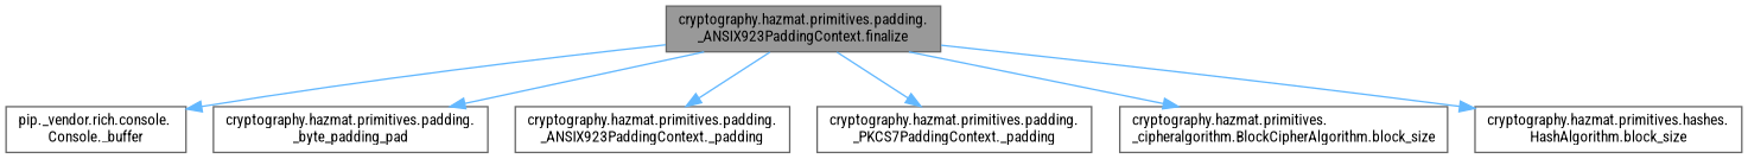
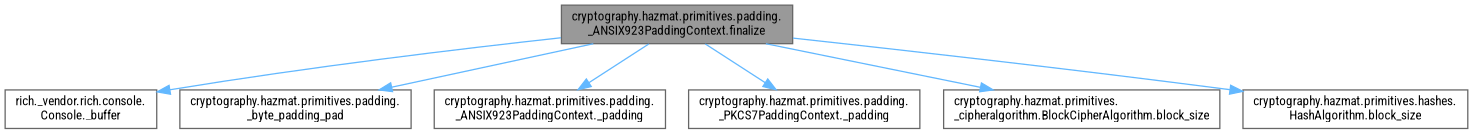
  digraph {
    rankdir=TB
    fontname="Roboto Condensed"
    node [color=grey40 fillcolor=white fontname="Roboto Condensed" fontsize=10 shape=box style=filled]
    edge [color=steelblue1 fontname="Roboto Condensed" fontsize=10 labelfontname=Helvetica labelfontsize=10 style=solid]
    n1 [color=gray40 fillcolor=grey60 fontcolor=black height=0.2 label="cryptography.hazmat.primitives.padding.\l_ANSIX923PaddingContext.finalize" width=0.4]
-   n2 [height=0.2 label="pip._vendor.rich.console.\lConsole._buffer" width=0.4]
+   n2 [height=0.2 label="rich._vendor.rich.console.\lConsole._buffer" width=0.4]
    n3 [height=0.2 label="cryptography.hazmat.primitives.padding.\l_byte_padding_pad" width=0.4]
    n4 [height=0.2 label="cryptography.hazmat.primitives.padding.\l_ANSIX923PaddingContext._padding" width=0.4]
    n5 [height=0.2 label="cryptography.hazmat.primitives.padding.\l_PKCS7PaddingContext._padding" width=0.4]
    n6 [height=0.2 label="cryptography.hazmat.primitives.\l_cipheralgorithm.BlockCipherAlgorithm.block_size" width=0.4]
    n7 [height=0.2 label="cryptography.hazmat.primitives.hashes.\lHashAlgorithm.block_size" width=0.4]
    n1 -> n2
    n1 -> n3
    n1 -> n4
    n1 -> n5
    n1 -> n6
    n1 -> n7
  }
